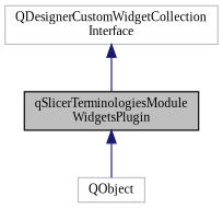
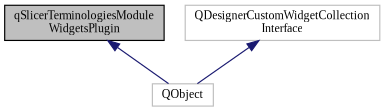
  digraph {
    fontname="Liberation Serif"
    node [color=grey75 fontname="Liberation Serif" fontsize=10 shape=record]
    edge [color=midnightblue dir=back fontname="Liberation Serif" fontsize=10 labelfontname=Helvetica labelfontsize=10 style=solid]
    n1 [color=black fillcolor=grey75 fontcolor=black height=0.2 label="qSlicerTerminologiesModule\lWidgetsPlugin" style=filled width=0.4]
    n2 [height=0.2 label=QObject width=0.4]
    n3 [height=0.2 label="QDesignerCustomWidgetCollection\lInterface" width=0.4]
    n1 -> n2
-   n3 -> n1
+   n3 -> n2
  }
